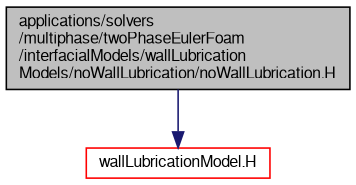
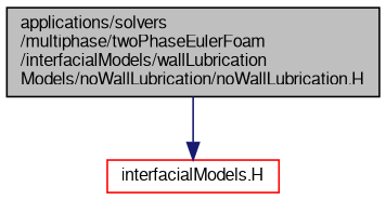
  digraph {
    node [fontname=FreeSans fontsize=10 shape=record]
    n1 [color=black fillcolor=grey75 fontcolor=black height=0.2 label="applications/solvers\l/multiphase/twoPhaseEulerFoam\l/interfacialModels/wallLubrication\lModels/noWallLubrication/noWallLubrication.H" style=filled width=0.4]
-   n2 [color=red height=0.2 label="wallLubricationModel.H" width=0.4]
+   n2 [color=red height=0.2 label="interfacialModels.H" width=0.4]
    n1 -> n2 [color=midnightblue fontname=FreeSans fontsize=10 labelfontname=FreeSans labelfontsize=10 style=solid]
  }
